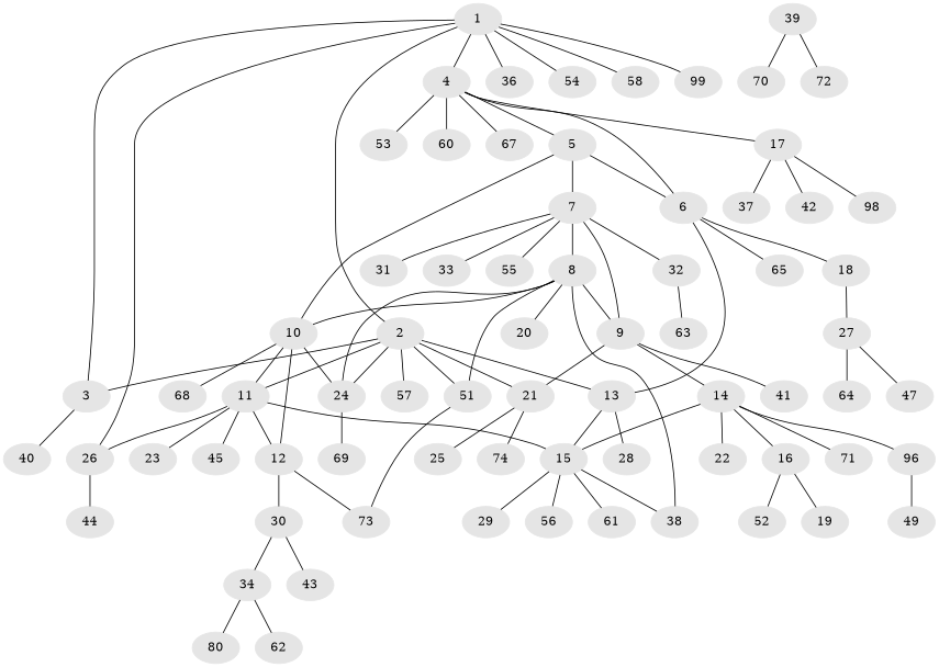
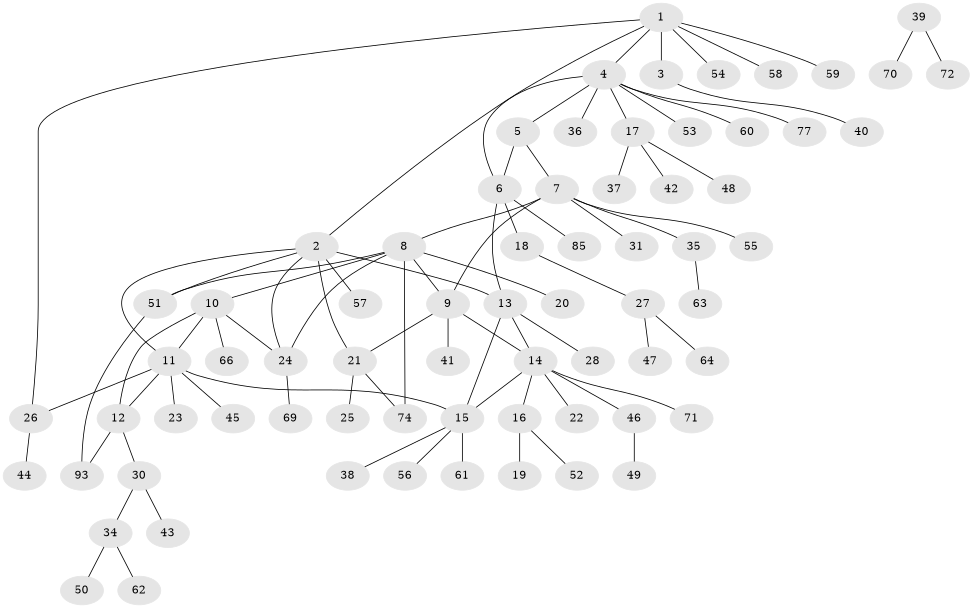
  graph {
    node [color=gray90 style=filled]
    1
    2
    3
    4
    26
    36
    54
    58
-   59 [label=99]
+   59
    11
    13
    21
    51
    57
    24
    40
    5
    6
    17
    53
    60
-   67
+   67 [label=77]
    44
    8
    10
    9
    20
    38
    12
    15
    23
    45
    14
    28
    25
    74
-   73
+   73 [label=93]
    7
    18
-   65
+   65 [label=85]
    37
    42
-   48 [label=98]
+   48
    30
    34
    43
    31
-   32
-   33
+   32 [label=35]
    55
-   66 [label=68]
+   66
    27
    39
    70
    72
    41
    63
    69
    16
    22
-   46 [label=96]
+   46
    71
-   29
    56
    61
    19
    52
    49
    47
    64
-   50 [label=80]
+   50
    62
    1 -- 2
    1 -- 3
    1 -- 4
    1 -- 26
-   1 -- 36
+   4 -- 36
    1 -- 54
    1 -- 58
    1 -- 59
-   2 -- 3
    2 -- 11
    2 -- 13
    2 -- 21
    2 -- 51
    2 -- 57
    2 -- 24
    3 -- 40
    4 -- 5
    4 -- 6
    4 -- 17
    4 -- 53
    4 -- 60
    4 -- 67
    26 -- 44
    11 -- 26
    11 -- 12
    11 -- 15
    11 -- 23
    11 -- 45
    13 -- 15
+   13 -- 14
    13 -- 28
    21 -- 25
    21 -- 74
    51 -- 73
    24 -- 69
    5 -- 6
-   5 -- 10
    5 -- 7
    6 -- 13
    6 -- 18
    6 -- 65
    17 -- 37
    17 -- 42
    17 -- 48
    8 -- 51
    8 -- 24
    8 -- 10
    8 -- 9
    8 -- 20
-   8 -- 38
+   8 -- 74
    10 -- 11
    10 -- 24
    10 -- 12
    10 -- 66
    9 -- 21
    9 -- 14
    9 -- 41
    12 -- 73
    12 -- 30
    15 -- 38
-   15 -- 29
    15 -- 56
    15 -- 61
    14 -- 15
    14 -- 16
    14 -- 22
    14 -- 46
    14 -- 71
    7 -- 8
    7 -- 9
    7 -- 31
    7 -- 32
-   7 -- 33
    7 -- 55
    18 -- 27
    30 -- 34
    30 -- 43
    34 -- 50
    34 -- 62
    32 -- 63
    27 -- 47
    27 -- 64
    39 -- 70
    39 -- 72
    16 -- 19
    16 -- 52
    46 -- 49
  }
